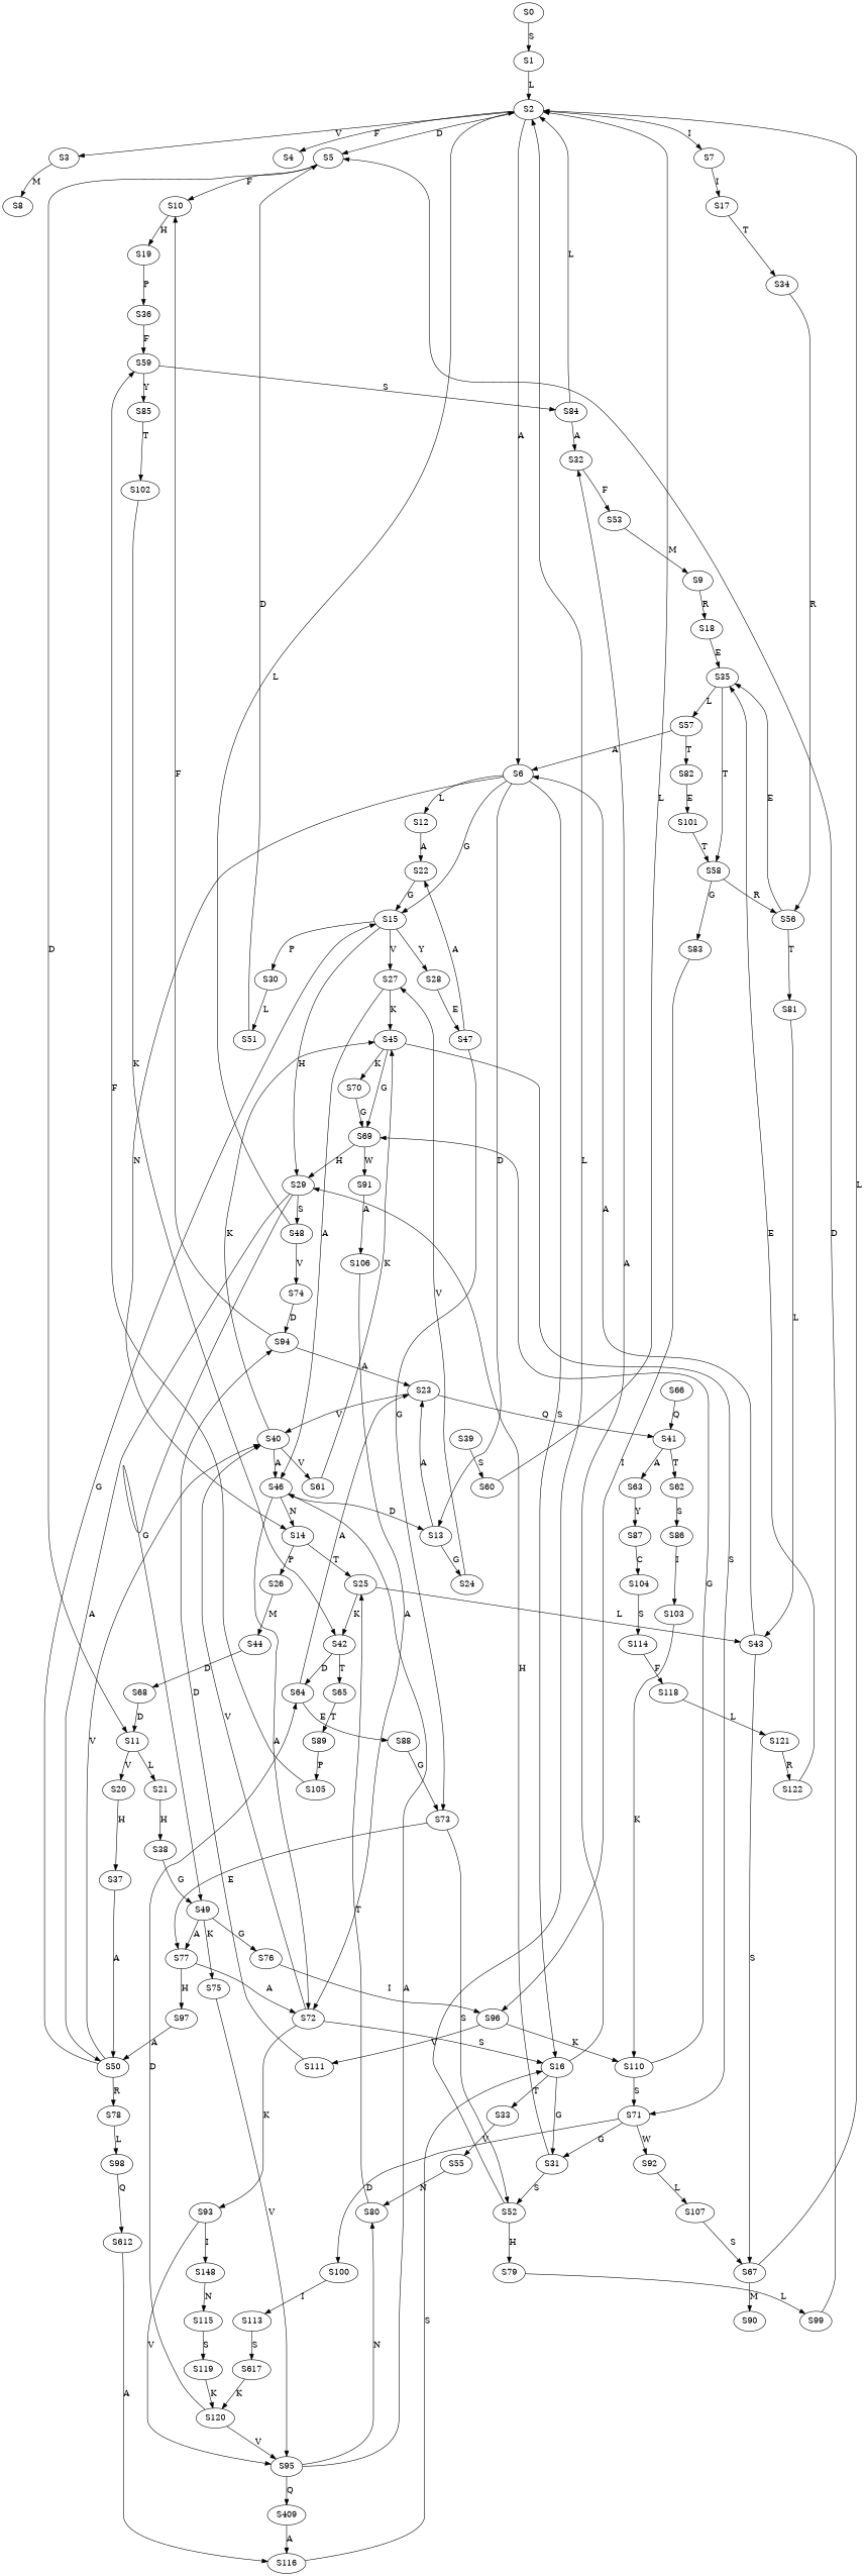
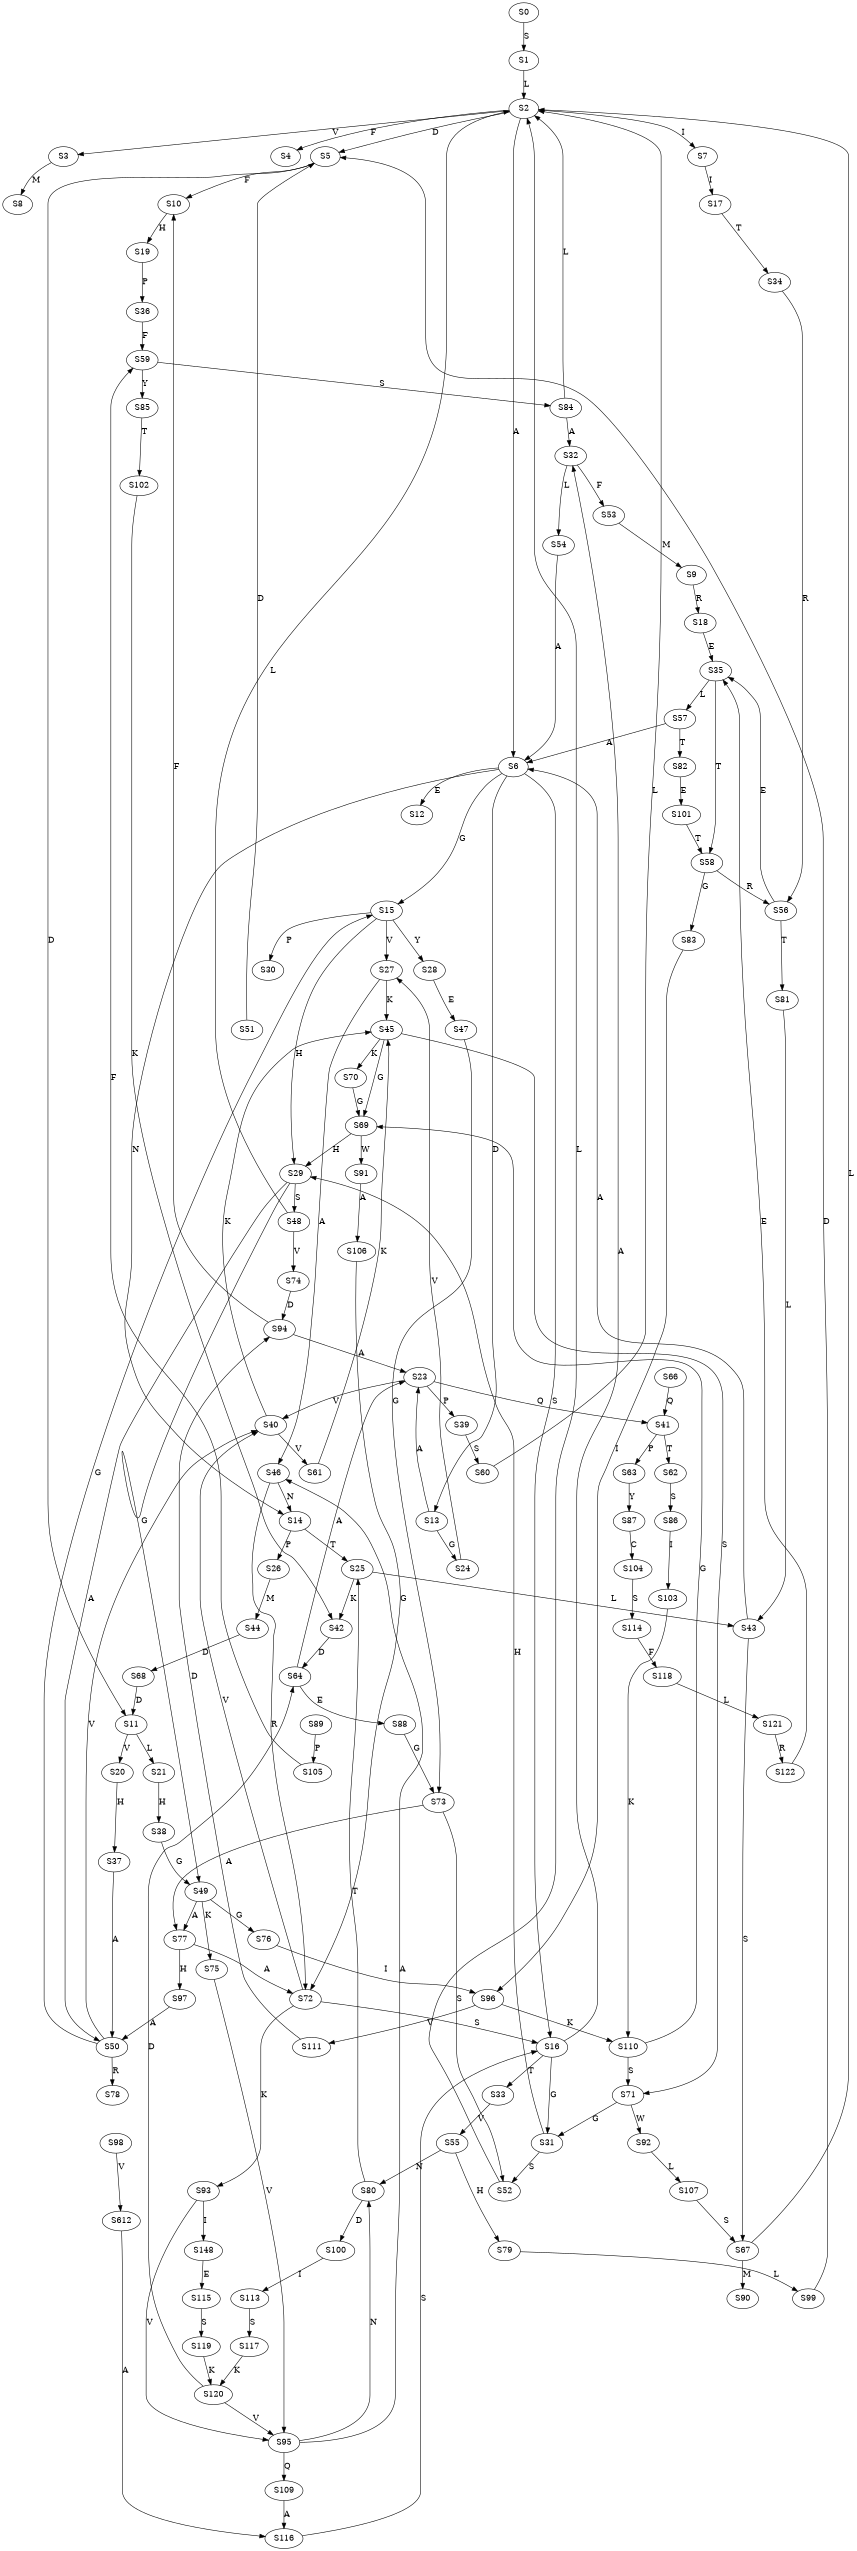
  strict digraph {
    S0
    S1
    S2
    S3
    S4
    S5
    S6
    S7
    S8
    S10
    S11
    S12
    S13
    S14
    S15
    S16
    S17
    S9
    S18
    S19
    S20
    S21
-   S22
    S23
    S24
    S25
    S26
    S27
    S28
    S29
    S30
    S31
    S32
    S33
    S34
    S35
    S36
    S37
    S38
    S39
    S40
    S41
    S42
    S43
    S44
    S45
    S46
    S47
    S48
    S49
    S50
    S51
    S52
    S53
+   S54
    S55
    S56
    S57
    S58
    S59
    S60
    S61
    S62
    S63
    S64
-   S65
    S67
    S68
    S69
    S70
    S71
    S72
    S73
    S74
    S75
    S76
    S77
    S78
    S79
    S80
    S81
    S82
    S83
    S84
    S85
    S86
    S87
    S88
    S89
    S66
    S90
    S91
    S92
    S93
    S94
    S95
    S96
    S97
    S98
    S99
    S100
    S101
    S102
    S103
    S104
    S105
    S106
    S107
    n109 [label=S148]
-   S109 [label=S409]
+   S109
    S110
    S111
    n113 [label=S612]
    S113
    S114
    S115
    S116
-   S117 [label=S617]
+   S117
    S118
    S119
    S120
    S121
    S122
    S0 -> S1 [label=S]
    S1 -> S2 [label=L]
    S2 -> S3 [label=V]
    S2 -> S4 [label=F]
    S2 -> S5 [label=D]
    S2 -> S6 [label=A]
    S2 -> S7 [label=I]
    S3 -> S8 [label=M]
    S5 -> S10 [label=F]
    S5 -> S11 [label=D]
-   S6 -> S12 [label=L]
+   S6 -> S12 [label=E]
    S6 -> S13 [label=D]
    S6 -> S14 [label=N]
    S6 -> S15 [label=G]
    S6 -> S16 [label=S]
    S7 -> S17 [label=I]
    S10 -> S19 [label=H]
    S11 -> S20 [label=V]
    S11 -> S21 [label=L]
-   S12 -> S22 [label=A]
    S13 -> S23 [label=A]
    S13 -> S24 [label=G]
    S14 -> S25 [label=T]
    S14 -> S26 [label=P]
    S15 -> S27 [label=V]
    S15 -> S28 [label=Y]
    S15 -> S29 [label=H]
    S15 -> S30 [label=P]
    S16 -> S31 [label=G]
    S16 -> S32 [label=A]
    S16 -> S33 [label=T]
    S17 -> S34 [label=T]
    S9 -> S18 [label=R]
    S18 -> S35 [label=E]
    S19 -> S36 [label=P]
    S20 -> S37 [label=H]
    S21 -> S38 [label=H]
-   S22 -> S15 [label=G]
+   S23 -> S39 [label=P]
    S23 -> S40 [label=V]
    S23 -> S41 [label=Q]
    S24 -> S27 [label=V]
    S25 -> S42 [label=K]
    S25 -> S43 [label=L]
    S26 -> S44 [label=M]
    S27 -> S45 [label=K]
    S27 -> S46 [label=A]
    S28 -> S47 [label=E]
    S29 -> S48 [label=S]
    S29 -> S49 [label=G]
    S29 -> S50 [label=A]
-   S30 -> S51 [label=L]
    S31 -> S29 [label=H]
    S31 -> S52 [label=S]
    S32 -> S53 [label=F]
+   S32 -> S54 [label=L]
    S33 -> S55 [label=V]
    S34 -> S56 [label=R]
    S35 -> S57 [label=L]
    S35 -> S58 [label=T]
    S36 -> S59 [label=F]
    S37 -> S50 [label=A]
    S38 -> S49 [label=G]
    S39 -> S60 [label=S]
    S40 -> S45 [label=K]
-   S40 -> S46 [label=A]
    S40 -> S61 [label=V]
    S41 -> S62 [label=T]
-   S41 -> S63 [label=A]
+   S41 -> S63 [label=P]
    S42 -> S64 [label=D]
-   S42 -> S65 [label=T]
    S43 -> S6 [label=A]
    S43 -> S67 [label=S]
    S44 -> S68 [label=D]
    S45 -> S69 [label=G]
    S45 -> S70 [label=K]
    S45 -> S71 [label=S]
-   S46 -> S13 [label=D]
    S46 -> S14 [label=N]
-   S46 -> S72 [label=A]
-   S47 -> S22 [label=A]
+   S46 -> S72 [label=R]
    S47 -> S73 [label=G]
    S48 -> S2 [label=L]
    S48 -> S74 [label=V]
    S49 -> S75 [label=K]
    S49 -> S76 [label=G]
    S49 -> S77 [label=A]
    S50 -> S15 [label=G]
    S50 -> S40 [label=V]
    S50 -> S78 [label=R]
    S51 -> S5 [label=D]
    S52 -> S2 [label=L]
-   S52 -> S79 [label=H]
+   S55 -> S79 [label=H]
    S53 -> S9 [label=M]
+   S54 -> S6 [label=A]
    S55 -> S80 [label=N]
    S56 -> S35 [label=E]
    S56 -> S81 [label=T]
    S57 -> S6 [label=A]
    S57 -> S82 [label=T]
    S58 -> S56 [label=R]
    S58 -> S83 [label=G]
    S59 -> S84 [label=S]
    S59 -> S85 [label=Y]
    S60 -> S2 [label=L]
    S61 -> S45 [label=K]
    S62 -> S86 [label=S]
    S63 -> S87 [label=Y]
    S64 -> S23 [label=A]
    S64 -> S88 [label=E]
-   S65 -> S89 [label=T]
    S67 -> S2 [label=L]
    S67 -> S90 [label=M]
    S68 -> S11 [label=D]
    S69 -> S29 [label=H]
    S69 -> S91 [label=W]
    S70 -> S69 [label=G]
    S71 -> S31 [label=G]
    S71 -> S92 [label=W]
    S72 -> S16 [label=S]
    S72 -> S40 [label=V]
    S72 -> S93 [label=K]
    S73 -> S52 [label=S]
-   S73 -> S77 [label=E]
+   S73 -> S77 [label=A]
    S74 -> S94 [label=D]
    S75 -> S95 [label=V]
    S76 -> S96 [label=I]
    S77 -> S72 [label=A]
    S77 -> S97 [label=H]
-   S78 -> S98 [label=L]
    S79 -> S99 [label=L]
    S80 -> S25 [label=T]
-   S71 -> S100 [label=D]
+   S80 -> S100 [label=D]
    S81 -> S43 [label=L]
    S82 -> S101 [label=E]
    S83 -> S96 [label=I]
    S84 -> S2 [label=L]
    S84 -> S32 [label=A]
    S85 -> S102 [label=T]
    S86 -> S103 [label=I]
    S87 -> S104 [label=C]
    S88 -> S73 [label=G]
    S89 -> S105 [label=P]
    S66 -> S41 [label=Q]
    S91 -> S106 [label=A]
    S92 -> S107 [label=L]
    S93 -> S95 [label=V]
    S93 -> n109 [label=I]
    S94 -> S10 [label=F]
    S94 -> S23 [label=A]
    S95 -> S46 [label=A]
    S95 -> S80 [label=N]
    S95 -> S109 [label=Q]
    S96 -> S110 [label=K]
    S96 -> S111 [label=V]
    S97 -> S50 [label=A]
-   S98 -> n113 [label=Q]
+   S98 -> n113 [label=V]
    S99 -> S5 [label=D]
    S100 -> S113 [label=I]
    S101 -> S58 [label=T]
    S102 -> S42 [label=K]
    S103 -> S110 [label=K]
    S104 -> S114 [label=S]
    S105 -> S59 [label=F]
-   S106 -> S72 [label=A]
+   S106 -> S72 [label=G]
    S107 -> S67 [label=S]
-   n109 -> S115 [label=N]
+   n109 -> S115 [label=E]
    S109 -> S116 [label=A]
    S110 -> S69 [label=G]
    S110 -> S71 [label=S]
    S111 -> S94 [label=D]
    n113 -> S116 [label=A]
    S113 -> S117 [label=S]
    S114 -> S118 [label=F]
    S115 -> S119 [label=S]
    S116 -> S16 [label=S]
    S117 -> S120 [label=K]
    S118 -> S121 [label=L]
    S119 -> S120 [label=K]
    S120 -> S64 [label=D]
    S120 -> S95 [label=V]
    S121 -> S122 [label=R]
    S122 -> S35 [label=E]
  }
